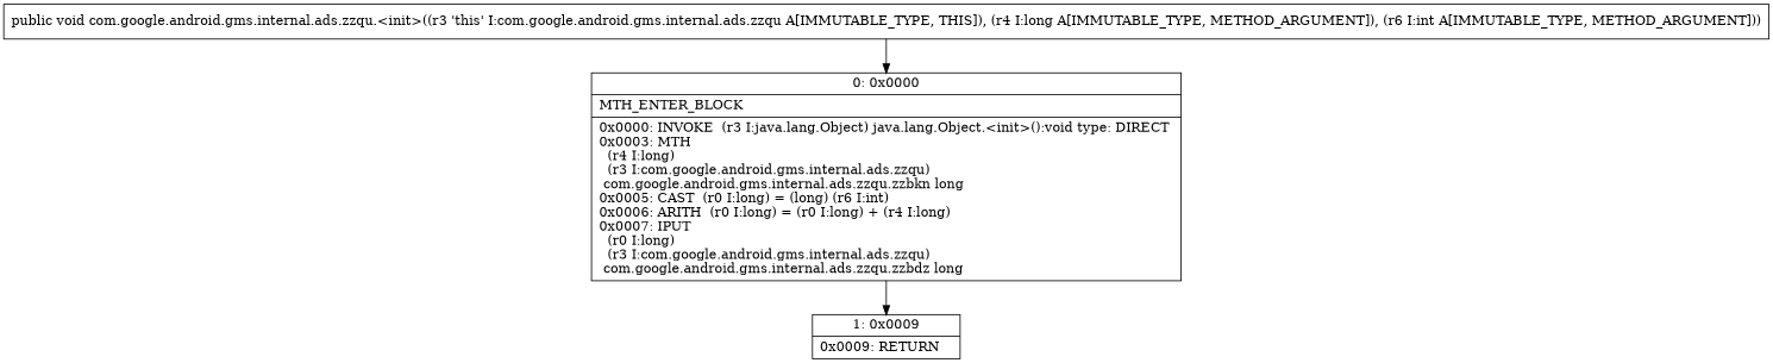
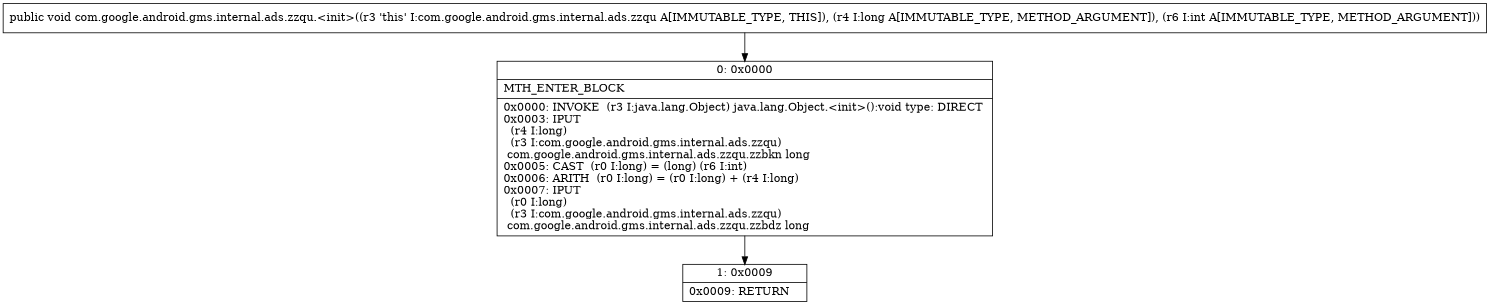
  digraph {
    node [shape=record]
-   n1 [label="{0\:\ 0x0000|MTH_ENTER_BLOCK\l|0x0000: INVOKE  (r3 I:java.lang.Object) java.lang.Object.\<init\>():void type: DIRECT \l0x0003: MTH  \l  (r4 I:long)\l  (r3 I:com.google.android.gms.internal.ads.zzqu)\l com.google.android.gms.internal.ads.zzqu.zzbkn long \l0x0005: CAST  (r0 I:long) = (long) (r6 I:int) \l0x0006: ARITH  (r0 I:long) = (r0 I:long) + (r4 I:long) \l0x0007: IPUT  \l  (r0 I:long)\l  (r3 I:com.google.android.gms.internal.ads.zzqu)\l com.google.android.gms.internal.ads.zzqu.zzbdz long \l}"]
+   n1 [label="{0\:\ 0x0000|MTH_ENTER_BLOCK\l|0x0000: INVOKE  (r3 I:java.lang.Object) java.lang.Object.\<init\>():void type: DIRECT \l0x0003: IPUT  \l  (r4 I:long)\l  (r3 I:com.google.android.gms.internal.ads.zzqu)\l com.google.android.gms.internal.ads.zzqu.zzbkn long \l0x0005: CAST  (r0 I:long) = (long) (r6 I:int) \l0x0006: ARITH  (r0 I:long) = (r0 I:long) + (r4 I:long) \l0x0007: IPUT  \l  (r0 I:long)\l  (r3 I:com.google.android.gms.internal.ads.zzqu)\l com.google.android.gms.internal.ads.zzqu.zzbdz long \l}"]
    n2 [label="{1\:\ 0x0009|0x0009: RETURN   \l}"]
    n3 [label="{public void com.google.android.gms.internal.ads.zzqu.\<init\>((r3 'this' I:com.google.android.gms.internal.ads.zzqu A[IMMUTABLE_TYPE, THIS]), (r4 I:long A[IMMUTABLE_TYPE, METHOD_ARGUMENT]), (r6 I:int A[IMMUTABLE_TYPE, METHOD_ARGUMENT])) }"]
    n1 -> n2
    n3 -> n1
  }
